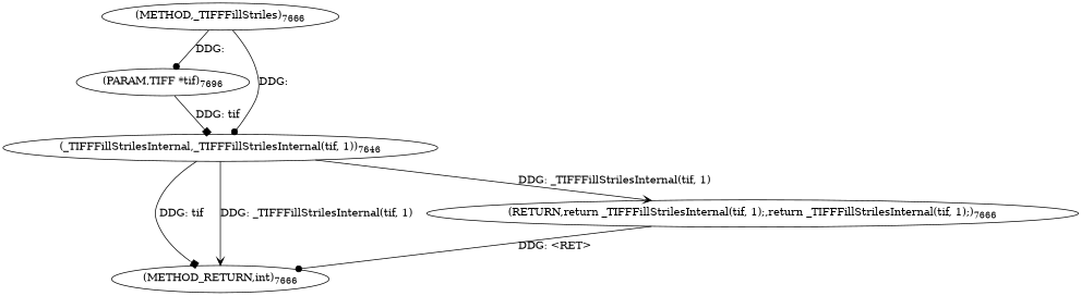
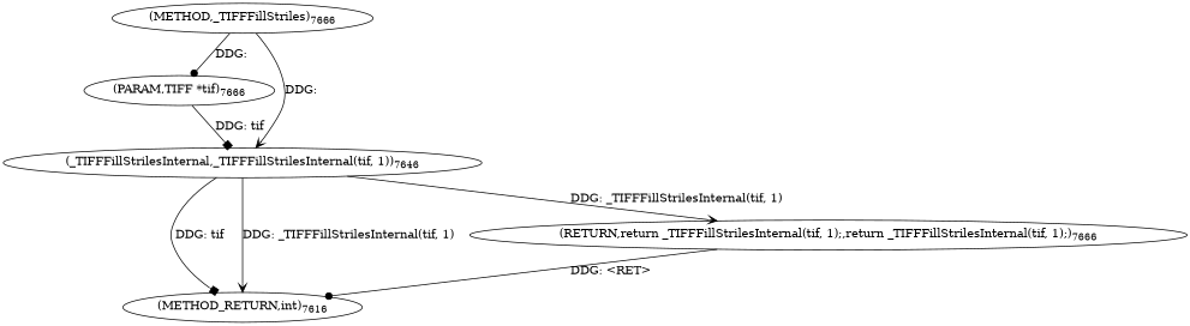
  digraph {
    edge [arrowhead=dot]
    n1 [label=<(METHOD,_TIFFFillStriles)<SUB>7666</SUB>>]
-   n2 [label=<(PARAM,TIFF *tif)<SUB>7696</SUB>>]
+   n2 [label=<(PARAM,TIFF *tif)<SUB>7666</SUB>>]
    n3 [label=<(_TIFFFillStrilesInternal,_TIFFFillStrilesInternal(tif, 1))<SUB>7646</SUB>>]
-   n4 [label=<(METHOD_RETURN,int)<SUB>7666</SUB>>]
+   n4 [label=<(METHOD_RETURN,int)<SUB>7616</SUB>>]
    n5 [label=<(RETURN,return _TIFFFillStrilesInternal(tif, 1);,return _TIFFFillStrilesInternal(tif, 1);)<SUB>7666</SUB>>]
    n1 -> n2 [label="DDG: "]
-   n1 -> n3 [label="DDG: "]
+   n1 -> n3 [arrowhead=vee label="DDG: "]
    n2 -> n3 [arrowhead=box label="DDG: tif"]
    n3 -> n4 [arrowhead=box label="DDG: tif"]
    n3 -> n4 [arrowhead=vee label="DDG: _TIFFFillStrilesInternal(tif, 1)"]
    n3 -> n5 [arrowhead=vee label="DDG: _TIFFFillStrilesInternal(tif, 1)"]
    n5 -> n4 [label="DDG: &lt;RET&gt;"]
  }
